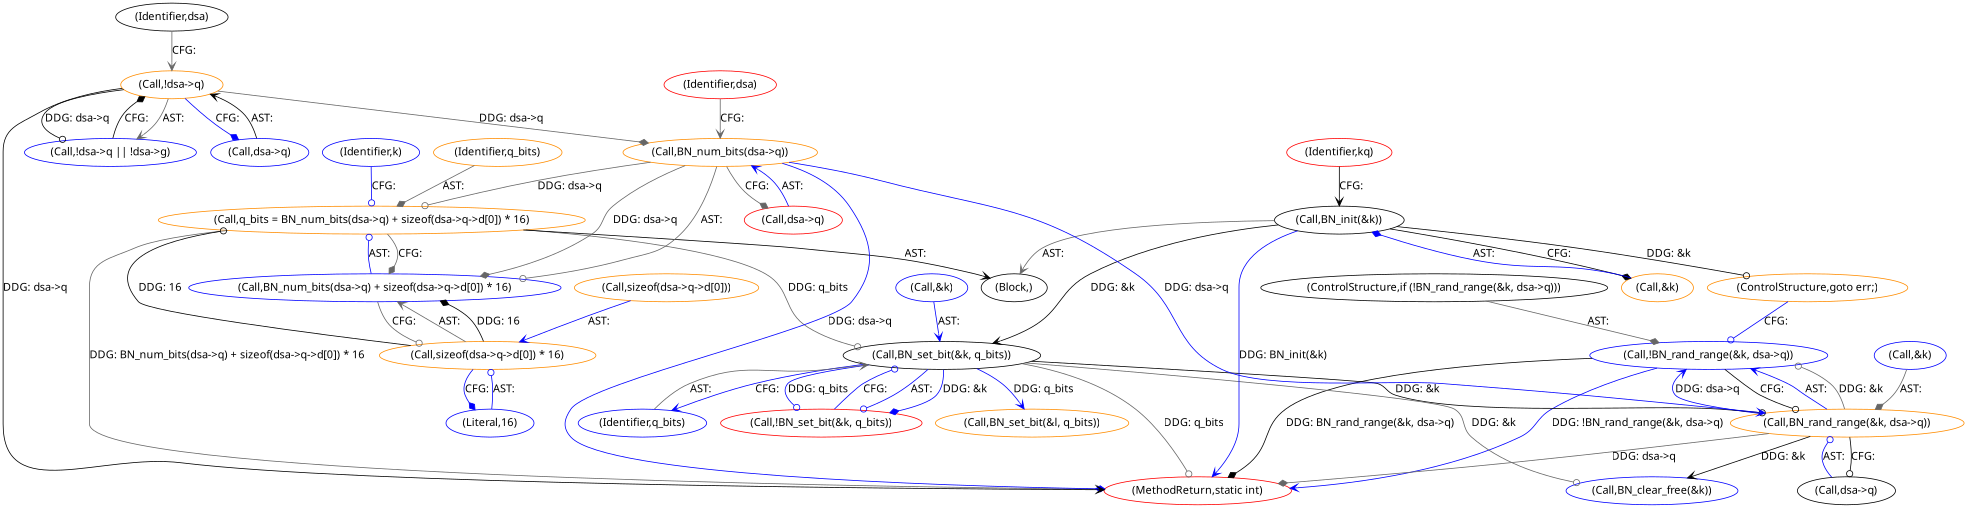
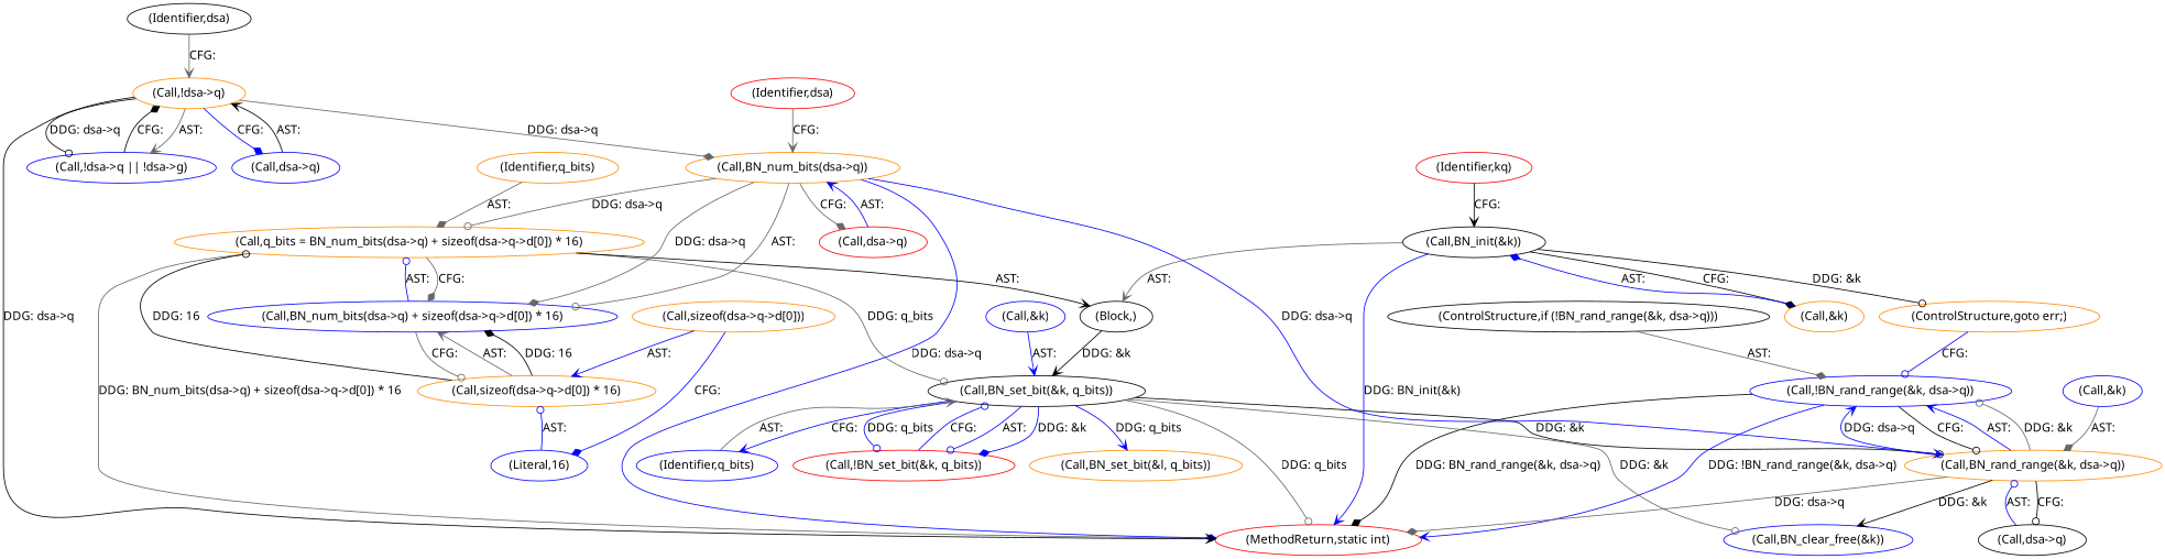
  digraph {
    fontname="Noto Sans"
    node [color=blue fontname="Noto Sans"]
    edge [arrowhead=vee color=blue fontname="Noto Sans"]
    n1 [label="(Call,!BN_rand_range(&k, dsa->q))"]
    n2 [color=darkorange label="(Call,BN_rand_range(&k, dsa->q))"]
    n3 [color=red label="(MethodReturn,static int)"]
    n4 [color=black label="(Call,dsa->q)"]
    n5 [label="(Call,BN_clear_free(&k))"]
    n6 [color=black label="(ControlStructure,if (!BN_rand_range(&k, dsa->q)))"]
    n7 [color=black label="(Call,BN_set_bit(&k, q_bits))"]
    n8 [color=darkorange label="(Call,BN_set_bit(&l, q_bits))"]
    n9 [color=red label="(Call,!BN_set_bit(&k, q_bits))"]
    n10 [label="(Identifier,q_bits)"]
    n11 [color=black label="(Call,BN_init(&k))"]
    n12 [color=darkorange label="(Call,&k)"]
    n13 [color=black label="(Block,)"]
    n14 [color=darkorange label="(ControlStructure,goto err;)"]
    n15 [color=darkorange label="(Call,q_bits = BN_num_bits(dsa->q) + sizeof(dsa->q->d[0]) * 16)"]
    n16 [label="(Call,BN_num_bits(dsa->q) + sizeof(dsa->q->d[0]) * 16)"]
    n17 [color=darkorange label="(Call,sizeof(dsa->q->d[0]) * 16)"]
    n18 [color=darkorange label="(Call,BN_num_bits(dsa->q))"]
    n19 [color=red label="(Call,dsa->q)"]
    n20 [color=darkorange label="(Call,!dsa->q)"]
    n21 [label="(Call,!dsa->q || !dsa->g)"]
    n22 [label="(Call,dsa->q)"]
    n23 [label="(Literal,16)"]
    n24 [color=darkorange label="(Identifier,q_bits)"]
-   n25 [label="(Identifier,k)"]
    n26 [label="(Call,&k)"]
    n27 [color=darkorange label="(Call,sizeof(dsa->q->d[0]))"]
    n28 [color=black label="(Identifier,dsa)"]
    n29 [color=red label="(Identifier,kq)"]
    n30 [color=red label="(Identifier,dsa)"]
    n31 [label="(Call,&k)"]
    n1 -> n2 [arrowhead=odot color=black label="CFG: "]
    n1 -> n3 [arrowhead=diamond color=black label="DDG: BN_rand_range(&k, dsa->q)"]
    n1 -> n3 [label="DDG: !BN_rand_range(&k, dsa->q)"]
    n2 -> n1 [label="AST: "]
    n2 -> n1 [arrowhead=odot color=gray40 label="DDG: &k"]
    n2 -> n1 [label="DDG: dsa->q"]
    n2 -> n3 [arrowhead=diamond color=gray40 label="DDG: dsa->q"]
    n2 -> n4 [arrowhead=odot color=black label="CFG: "]
    n2 -> n5 [color=black label="DDG: &k"]
    n4 -> n2 [arrowhead=odot label="AST: "]
    n6 -> n1 [arrowhead=diamond color=gray40 label="AST: "]
    n7 -> n2 [arrowhead=odot color=black label="DDG: &k"]
    n7 -> n3 [arrowhead=odot color=gray40 label="DDG: q_bits"]
    n7 -> n5 [arrowhead=odot color=gray40 label="DDG: &k"]
    n7 -> n8 [label="DDG: q_bits"]
    n7 -> n9 [arrowhead=odot label="AST: "]
    n7 -> n9 [arrowhead=diamond label="DDG: &k"]
    n7 -> n9 [arrowhead=odot label="DDG: q_bits"]
    n7 -> n10 [label="CFG: "]
    n9 -> n7 [arrowhead=odot label="CFG: "]
    n10 -> n7 [color=gray40 label="AST: "]
    n11 -> n3 [label="DDG: BN_init(&k)"]
-   n11 -> n7 [color=black label="DDG: &k"]
+   n13 -> n7 [color=black label="DDG: &k"]
    n11 -> n12 [arrowhead=diamond color=black label="CFG: "]
    n11 -> n13 [color=gray40 label="AST: "]
    n11 -> n14 [arrowhead=odot color=black label="DDG: &k"]
    n12 -> n11 [arrowhead=diamond label="AST: "]
    n14 -> n1 [arrowhead=odot label="CFG: "]
    n15 -> n3 [color=gray40 label="DDG: BN_num_bits(dsa->q) + sizeof(dsa->q->d[0]) * 16"]
    n15 -> n7 [arrowhead=odot color=gray40 label="DDG: q_bits"]
    n15 -> n13 [color=black label="AST: "]
    n15 -> n16 [arrowhead=diamond color=gray40 label="CFG: "]
    n16 -> n15 [arrowhead=odot label="AST: "]
    n16 -> n17 [arrowhead=odot color=gray40 label="CFG: "]
    n17 -> n15 [arrowhead=odot color=black label="DDG: 16"]
    n17 -> n16 [color=gray40 label="AST: "]
    n17 -> n16 [arrowhead=diamond color=black label="DDG: 16"]
-   n17 -> n23 [arrowhead=diamond label="CFG: "]
+   n27 -> n23 [arrowhead=diamond label="CFG: "]
    n18 -> n2 [label="DDG: dsa->q"]
    n18 -> n3 [arrowhead=diamond label="DDG: dsa->q"]
    n18 -> n15 [arrowhead=odot color=gray40 label="DDG: dsa->q"]
    n18 -> n16 [arrowhead=odot color=gray40 label="AST: "]
    n18 -> n16 [arrowhead=diamond color=gray40 label="DDG: dsa->q"]
    n18 -> n19 [arrowhead=diamond color=gray40 label="CFG: "]
    n19 -> n18 [label="AST: "]
    n20 -> n3 [color=black label="DDG: dsa->q"]
    n20 -> n18 [arrowhead=diamond color=gray40 label="DDG: dsa->q"]
    n20 -> n21 [color=gray40 label="AST: "]
    n20 -> n21 [arrowhead=odot color=black label="DDG: dsa->q"]
    n20 -> n22 [arrowhead=diamond label="CFG: "]
    n21 -> n20 [arrowhead=diamond color=black label="CFG: "]
    n22 -> n20 [color=black label="AST: "]
    n23 -> n17 [arrowhead=odot label="AST: "]
    n24 -> n15 [arrowhead=diamond color=gray40 label="AST: "]
-   n25 -> n15 [arrowhead=odot label="CFG: "]
    n26 -> n7 [label="AST: "]
    n27 -> n17 [label="AST: "]
    n28 -> n20 [color=gray40 label="CFG: "]
    n29 -> n11 [color=black label="CFG: "]
    n30 -> n18 [color=gray40 label="CFG: "]
    n31 -> n2 [arrowhead=diamond color=gray40 label="AST: "]
  }
